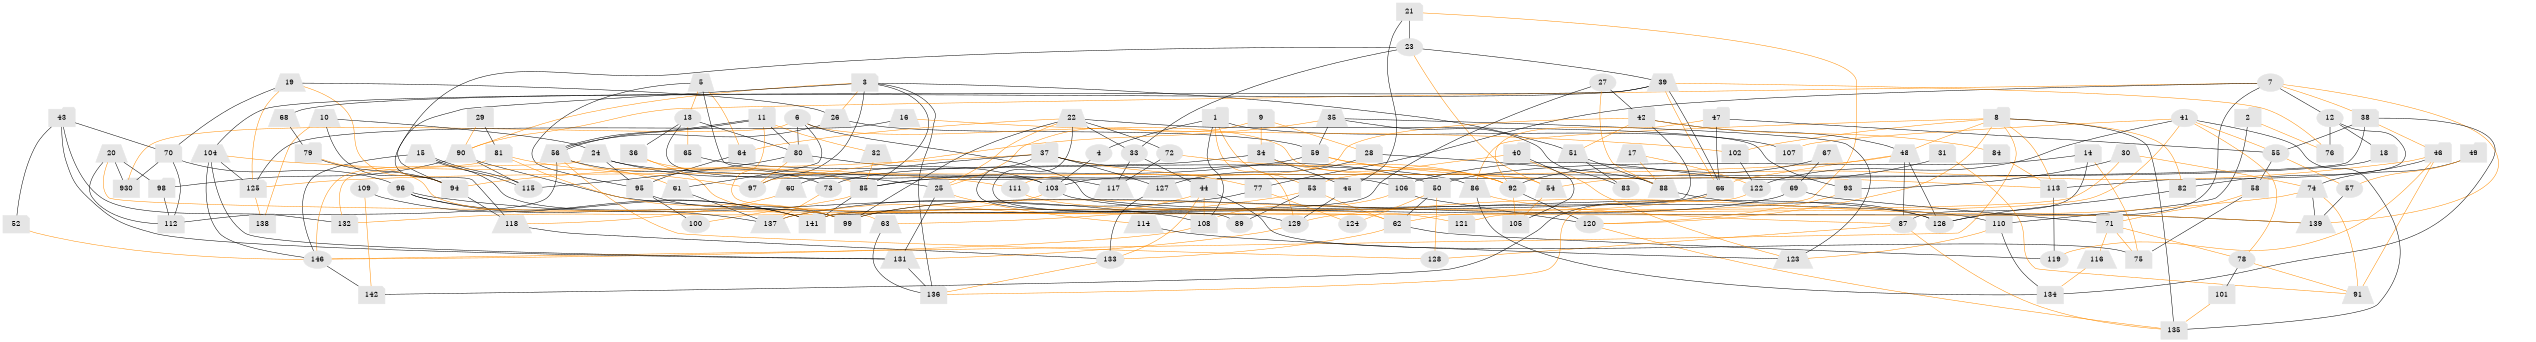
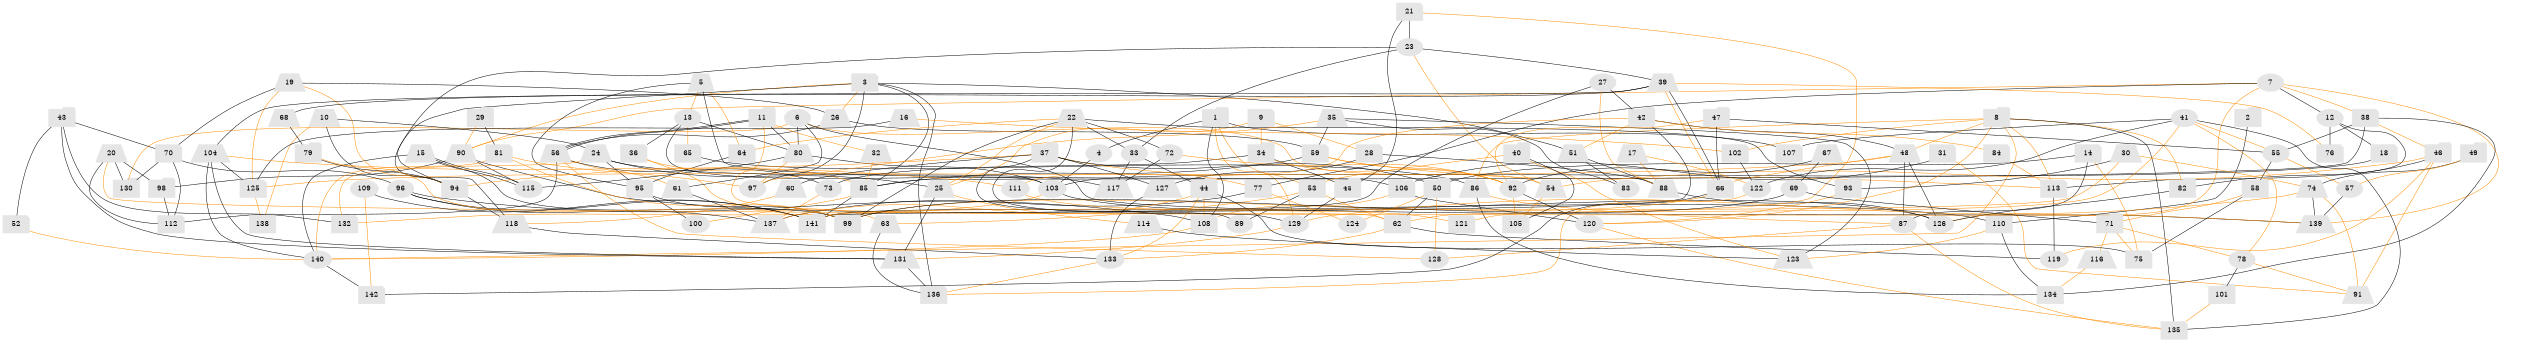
  graph {
    node [color=gray90 shape=trapezium style=filled]
    edge [color=black]
    1 [shape=folder]
    4 [shape=ellipse]
    53 [shape=folder]
    107 [shape=note]
    108 [shape=note]
    129 [shape=ellipse]
    103 [shape=ellipse]
    62 [shape=folder]
    63
    89 [shape=ellipse]
-   140 [shape=ellipse label=146]
+   140 [shape=ellipse]
    131
    2 [shape=folder]
    76 [shape=note]
    110 [shape=folder]
    123
    134 [shape=note]
    3 [shape=note]
    26
    51
    85 [shape=note]
    90
    94 [shape=note]
    97 [shape=ellipse]
    136 [shape=note]
    56
    59 [shape=note]
    88
    83 [shape=ellipse]
    141 [shape=folder]
    100 [shape=ellipse]
    115 [shape=ellipse]
    98 [shape=folder]
    118
    132 [shape=note]
    126 [shape=ellipse]
    13 [shape=ellipse]
    5
    64 [shape=note]
    95 [shape=note]
    106 [shape=note]
    80
    36 [shape=note]
    65 [shape=note]
    99 [shape=folder]
    120 [shape=ellipse]
    6 [shape=ellipse]
    54
-   130 [shape=folder label=930]
+   130 [shape=folder]
    139
    61
    105 [shape=note]
    7 [shape=ellipse]
    12 [shape=ellipse]
    38 [shape=note]
    77 [shape=note]
    113 [shape=note]
    18 [shape=note]
    46 [shape=folder]
    55 [shape=ellipse]
    137
    124 [shape=ellipse]
    8 [shape=folder]
    48
    82 [shape=folder]
    86
    102 [shape=note]
    135 [shape=note]
    87 [shape=ellipse]
    125 [shape=note]
    66 [shape=note]
    122 [shape=ellipse]
    119 [shape=ellipse]
    142 [shape=note]
    9 [shape=note]
    25
    28 [shape=note]
    34 [shape=folder]
    114
    127
    45 [shape=folder]
    73 [shape=ellipse]
    92 [shape=ellipse]
    10
    24
    138 [shape=folder]
    117
    11 [shape=folder]
    32
    112 [shape=note]
    128 [shape=ellipse]
    133 [shape=ellipse]
    14 [shape=note]
    50 [shape=folder]
    75 [shape=note]
    15
    16
    17
    19
    70 [shape=note]
    96 [shape=ellipse]
    20
    21 [shape=note]
    23 [shape=ellipse]
    33 [shape=ellipse]
    39
    22
    72 [shape=ellipse]
    93 [shape=folder]
    44 [shape=folder]
    68
    104
    27 [shape=ellipse]
    42 [shape=folder]
    84 [shape=note]
    111 [shape=ellipse]
    29 [shape=folder]
    81 [shape=note]
    30
    74
    91
    31 [shape=note]
    35
    37 [shape=folder]
    60
    57 [shape=ellipse]
    58 [shape=folder]
    79 [shape=folder]
    40 [shape=folder]
    41 [shape=ellipse]
    78 [shape=ellipse]
    121 [shape=note]
    101 [shape=folder]
    43 [shape=folder]
    52 [shape=note]
    47 [shape=folder]
    49 [shape=folder]
    71 [shape=folder]
    116
    67
    69 [shape=ellipse]
    109 [shape=ellipse]
    1 -- 4
    1 -- 53 [color=darkorange]
    1 -- 107
    1 -- 108
    1 -- 129 [color=darkorange]
    4 -- 103
    53 -- 62 [color=darkorange]
    53 -- 63 [color=darkorange]
    53 -- 89
    108 -- 140 [color=darkorange]
    129 -- 131 [color=darkorange]
    103 -- 132 [color=darkorange]
    103 -- 126
    62 -- 119
    62 -- 133 [color=darkorange]
    63 -- 136
    140 -- 142
    131 -- 136
-   2 -- 76 [color=darkorange]
    2 -- 110
    110 -- 123 [color=darkorange]
    110 -- 134
    3 -- 26 [color=darkorange]
    3 -- 51
    3 -- 85
    3 -- 90 [color=darkorange]
    3 -- 94
    3 -- 97
    3 -- 136
    26 -- 56
    26 -- 59
    51 -- 88
    51 -- 83
    85 -- 141
    85 -- 100 [color=darkorange]
    90 -- 110
    90 -- 115
    90 -- 98
    94 -- 118
    56 -- 61 [color=darkorange]
    56 -- 73
    56 -- 112
    56 -- 128 [color=darkorange]
    59 -- 85
    59 -- 113 [color=darkorange]
    59 -- 92 [color=darkorange]
    88 -- 126
    98 -- 112
    118 -- 133
    13 -- 103
    13 -- 80
    13 -- 36
    13 -- 65 [color=darkorange]
    5 -- 13 [color=darkorange]
    5 -- 64 [color=darkorange]
    5 -- 95
    5 -- 106
    64 -- 95
    95 -- 100
    95 -- 99
    106 -- 108 [color=darkorange]
    106 -- 120
    80 -- 103
    80 -- 97 [color=darkorange]
    80 -- 115
    36 -- 63 [color=darkorange]
    36 -- 85 [color=darkorange]
    65 -- 86
    120 -- 135 [color=darkorange]
    6 -- 80
    6 -- 54 [color=darkorange]
    6 -- 130 [color=darkorange]
    6 -- 139
    6 -- 61
    54 -- 105 [color=darkorange]
    61 -- 137
    7 -- 90 [color=darkorange]
-   7 -- 126
+   7 -- 126 [color=darkorange]
    7 -- 139 [color=darkorange]
    7 -- 12
    7 -- 38 [color=darkorange]
    7 -- 77
    12 -- 76
    12 -- 113
    12 -- 18
    38 -- 134
    38 -- 85
    38 -- 46 [color=darkorange]
    38 -- 55
    77 -- 137
    77 -- 124 [color=darkorange]
    113 -- 119
    18 -- 103
    46 -- 54 [color=darkorange]
    46 -- 82
    46 -- 119 [color=darkorange]
    46 -- 91 [color=darkorange]
    55 -- 57 [color=darkorange]
    55 -- 58
    8 -- 140 [color=darkorange]
    8 -- 120 [color=darkorange]
    8 -- 113 [color=darkorange]
    8 -- 48 [color=darkorange]
    8 -- 82 [color=darkorange]
    8 -- 86 [color=darkorange]
    8 -- 102 [color=darkorange]
    8 -- 135
    48 -- 126
    48 -- 87
    48 -- 125 [color=darkorange]
    48 -- 66 [color=darkorange]
    82 -- 126
    86 -- 134
    86 -- 87 [color=darkorange]
    102 -- 122
    87 -- 135 [color=darkorange]
    87 -- 128 [color=darkorange]
    125 -- 138 [color=darkorange]
    66 -- 99 [color=darkorange]
    66 -- 142
    122 -- 136 [color=darkorange]
    9 -- 25 [color=darkorange]
    9 -- 28 [color=darkorange]
    9 -- 34 [color=darkorange]
    25 -- 131
    25 -- 114 [color=darkorange]
    28 -- 88
    28 -- 127
    34 -- 45
    34 -- 73
    34 -- 92 [color=darkorange]
    114 -- 123
    127 -- 133
    45 -- 129
    73 -- 137 [color=darkorange]
    92 -- 120
    92 -- 105 [color=darkorange]
    10 -- 94
    10 -- 24
    10 -- 138 [color=darkorange]
    24 -- 132 [color=darkorange]
    24 -- 95
    24 -- 25
    24 -- 117
    11 -- 62 [color=darkorange]
    11 -- 56
    11 -- 56
    11 -- 80
    11 -- 32 [color=darkorange]
    32 -- 85 [color=darkorange]
    133 -- 136 [color=darkorange]
    14 -- 87
    14 -- 50
    14 -- 75 [color=darkorange]
    50 -- 62
    50 -- 124 [color=darkorange]
    50 -- 128 [color=darkorange]
    15 -- 140
    15 -- 115
    15 -- 115
    15 -- 99
    16 -- 102 [color=darkorange]
    16 -- 125
    17 -- 88 [color=darkorange]
    17 -- 122 [color=darkorange]
    19 -- 26
    19 -- 94 [color=darkorange]
    19 -- 125 [color=darkorange]
    19 -- 70
    70 -- 130
    70 -- 112
    70 -- 96
    96 -- 108
    96 -- 141
    96 -- 137
    20 -- 98
    20 -- 130
    20 -- 139 [color=darkorange]
    20 -- 112
    21 -- 62 [color=darkorange]
    21 -- 45
    21 -- 23
    23 -- 118
    23 -- 54 [color=darkorange]
    23 -- 33
    23 -- 39
    33 -- 117
    33 -- 44
    39 -- 76 [color=darkorange]
    39 -- 66 [color=darkorange]
    39 -- 66
    39 -- 68
    39 -- 104
    22 -- 129
    22 -- 64 [color=darkorange]
    22 -- 99
    22 -- 25 [color=darkorange]
    22 -- 33
    22 -- 72
    22 -- 93
    72 -- 92 [color=darkorange]
    72 -- 117
    93 -- 120 [color=darkorange]
    44 -- 108 [color=darkorange]
    44 -- 137 [color=darkorange]
    44 -- 133 [color=darkorange]
    44 -- 75
    68 -- 79
    104 -- 140
    104 -- 131
    104 -- 125
    104 -- 111 [color=darkorange]
    27 -- 88 [color=darkorange]
    27 -- 141
    27 -- 42
    42 -- 51 [color=darkorange]
    42 -- 141
    42 -- 48
    42 -- 84 [color=darkorange]
    42 -- 111 [color=darkorange]
    84 -- 113 [color=darkorange]
    111 -- 121 [color=darkorange]
    29 -- 90 [color=darkorange]
    29 -- 81
    81 -- 140 [color=darkorange]
    81 -- 97 [color=darkorange]
    81 -- 99 [color=darkorange]
    30 -- 141 [color=darkorange]
    30 -- 93
    30 -- 74 [color=darkorange]
    74 -- 129 [color=darkorange]
    74 -- 139
    74 -- 91 [color=darkorange]
    31 -- 106
    31 -- 91 [color=darkorange]
    35 -- 123
    35 -- 97 [color=darkorange]
    35 -- 59
    35 -- 83
    37 -- 89
    37 -- 94 [color=darkorange]
    37 -- 77 [color=darkorange]
    37 -- 127
    37 -- 50
    37 -- 60
    60 -- 118 [color=darkorange]
    57 -- 139
    58 -- 75
    58 -- 71 [color=darkorange]
    79 -- 94
    79 -- 141 [color=darkorange]
    40 -- 53 [color=darkorange]
    40 -- 123 [color=darkorange]
    40 -- 105
-   41 -- 107 [color=darkorange]
+   41 -- 107
    41 -- 55 [color=darkorange]
    41 -- 135
    41 -- 122
    41 -- 78 [color=darkorange]
    41 -- 121 [color=darkorange]
    78 -- 91 [color=darkorange]
    78 -- 101
    101 -- 135 [color=darkorange]
    43 -- 131
    43 -- 132
    43 -- 70
    43 -- 52
    52 -- 140 [color=darkorange]
    47 -- 55
    47 -- 66
    47 -- 92 [color=darkorange]
    49 -- 74
    49 -- 57 [color=darkorange]
    71 -- 75 [color=darkorange]
    71 -- 78 [color=darkorange]
    71 -- 116 [color=darkorange]
    116 -- 134 [color=darkorange]
    67 -- 92
    67 -- 69
    69 -- 99
    69 -- 71
    109 -- 141
    109 -- 142 [color=darkorange]
  }
